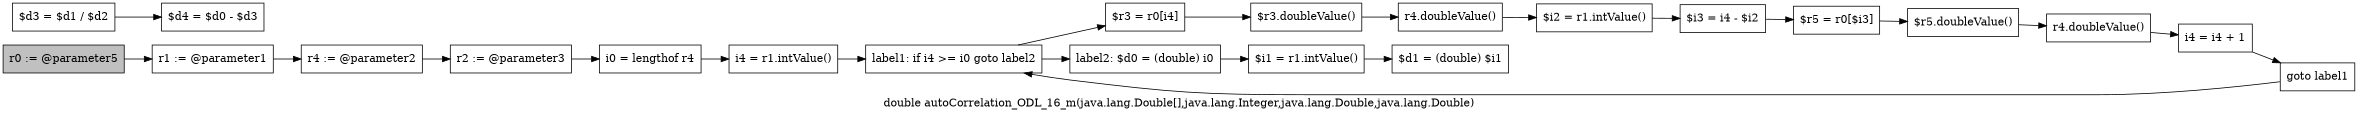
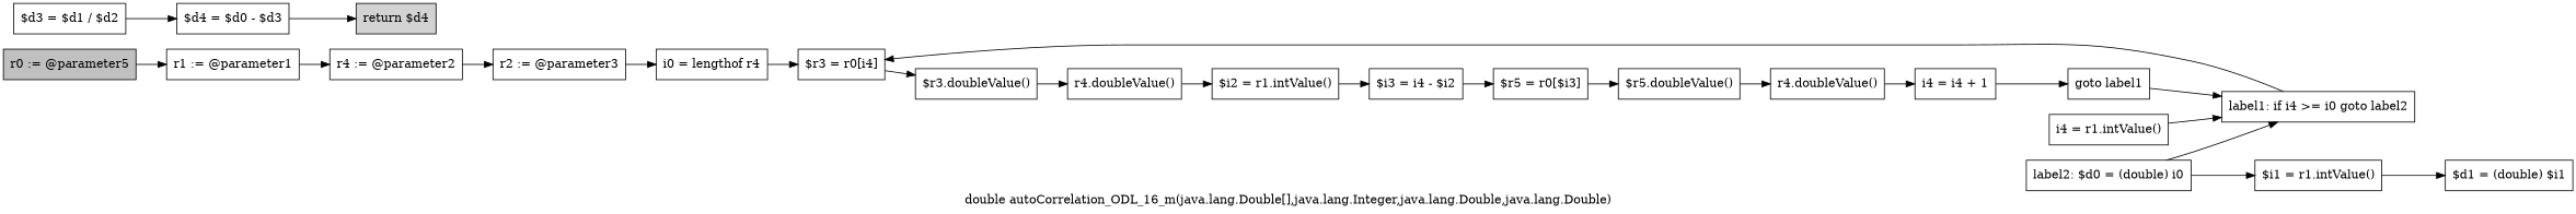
  digraph {
    label="double autoCorrelation_ODL_16_m(java.lang.Double[],java.lang.Integer,java.lang.Double,java.lang.Double)"
    rankdir=LR
    node [shape=box]
    n1 [fillcolor=gray label="r0 := @parameter5" style=filled]
    n2 [label="r1 := @parameter1"]
    n3 [label="r4 := @parameter2"]
    n4 [label="r2 := @parameter3"]
    n5 [label="i0 = lengthof r4"]
    n6 [label="i4 = r1.intValue()"]
    n7 [label="label1: if i4 >= i0 goto label2"]
    n8 [label="$r3 = r0[i4]"]
    n9 [label="label2: $d0 = (double) i0"]
    n10 [label="$r3.doubleValue()"]
    n11 [label="$i1 = r1.intValue()"]
    n12 [label="r4.doubleValue()"]
    n13 [label="$d1 = (double) $i1"]
    n14 [label="$i2 = r1.intValue()"]
    n15 [label="$i3 = i4 - $i2"]
    n16 [label="$r5 = r0[$i3]"]
    n17 [label="$r5.doubleValue()"]
    n18 [label="r4.doubleValue()"]
    n19 [label="i4 = i4 + 1"]
    n20 [label="goto label1"]
    n21 [label="$d3 = $d1 / $d2"]
    n22 [label="$d4 = $d0 - $d3"]
+   n23 [fillcolor=lightgray label="return $d4" style=filled]
    n1 -> n2
    n2 -> n3
    n3 -> n4
    n4 -> n5
-   n5 -> n6
+   n5 -> n8
    n6 -> n7
    n7 -> n8
-   n7 -> n9
+   n9 -> n7
    n8 -> n10
    n9 -> n11
    n10 -> n12
    n11 -> n13
    n12 -> n14
    n14 -> n15
    n15 -> n16
    n16 -> n17
    n17 -> n18
    n18 -> n19
    n19 -> n20
    n20 -> n7
    n21 -> n22
+   n22 -> n23
  }
